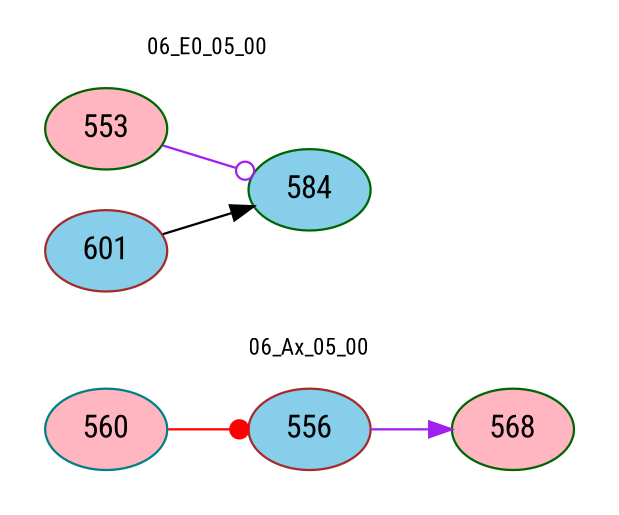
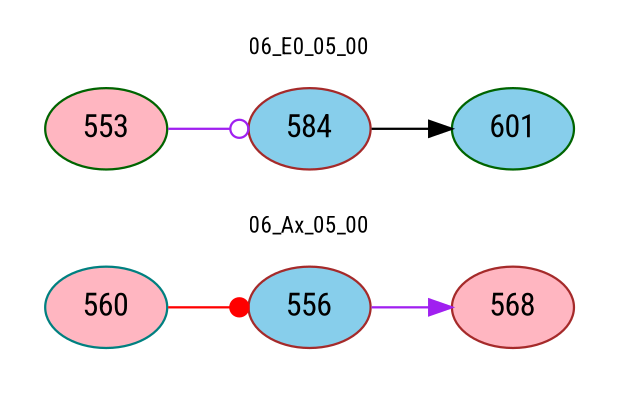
  digraph {
    fontname="Roboto Condensed"
    rankdir=LR
    node [color=brown fillcolor=lightpink fontname="Roboto Condensed" style=filled]
    edge [arrowhead=normal color=purple fontname="Roboto Condensed"]
    n1 [color=teal label=560]
    n2 [fillcolor=skyblue label=556]
-   n3 [color=darkgreen label=568]
+   n3 [label=568]
    n4 [color=darkgreen label=553]
-   n5 [color=darkgreen fillcolor=skyblue label=584]
-   n6 [fillcolor=skyblue label=601]
+   n5 [fillcolor=skyblue label=584]
+   n6 [color=darkgreen fillcolor=skyblue label=601]
    subgraph cluster_1 {
      color=white
      fontsize=10
      label="06_Ax_05_00"
      n1
      n2
      n3
    }
    subgraph cluster_2 {
      color=white
      fontsize=10
      label="06_E0_05_00"
      n4
      n5
      n6
    }
    n1 -> n2 [arrowhead=dot color=red]
    n2 -> n3
    n4 -> n5 [arrowhead=odot]
-   n6 -> n5 [color=black]
+   n5 -> n6 [color=black]
  }
